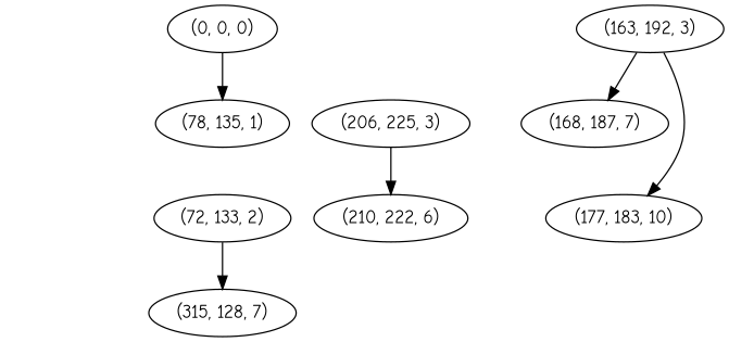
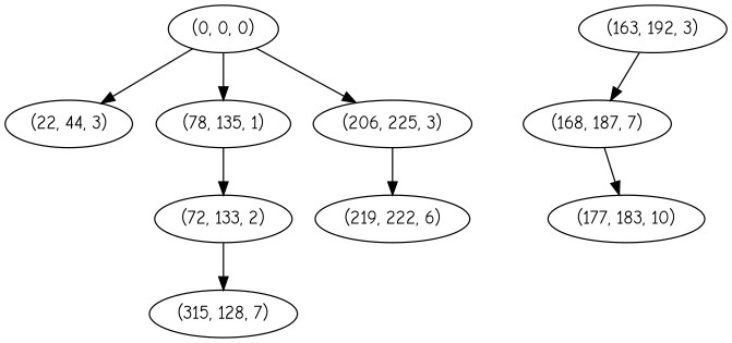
  digraph {
    fontname="Comic Neue"
    node [fontname="Comic Neue"]
    edge [fontname="Comic Neue"]
    "(0, 0, 0)"
+   "(22, 44, 3)"
    n3 [label="(78, 135, 1)"]
    "(206, 225, 3)"
    "(72, 133, 2)"
    "(163, 192, 3)"
    "(168, 187, 7)"
-   "(210, 222, 6)"
+   "(210, 222, 6)" [label="(219, 222, 6)"]
    n9 [label="(315, 128, 7)"]
    n10 [label="(177, 183, 10)"]
+   "(0, 0, 0)" -> "(22, 44, 3)"
    "(0, 0, 0)" -> n3
+   "(0, 0, 0)" -> "(206, 225, 3)"
+   n3 -> "(72, 133, 2)"
    "(206, 225, 3)" -> "(210, 222, 6)"
    "(72, 133, 2)" -> n9
    "(163, 192, 3)" -> "(168, 187, 7)"
-   "(163, 192, 3)" -> n10
+   "(168, 187, 7)" -> n10
  }
